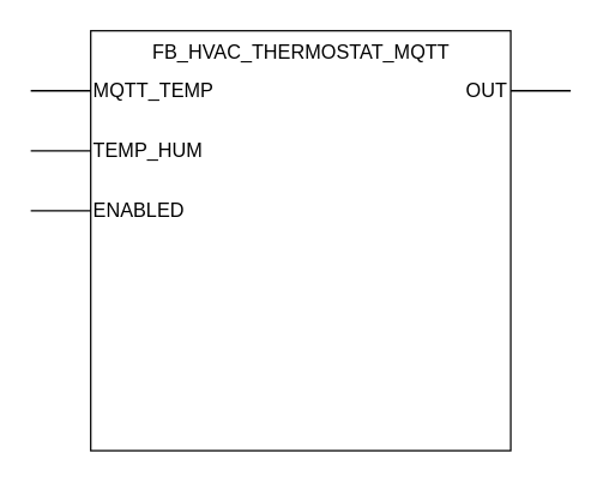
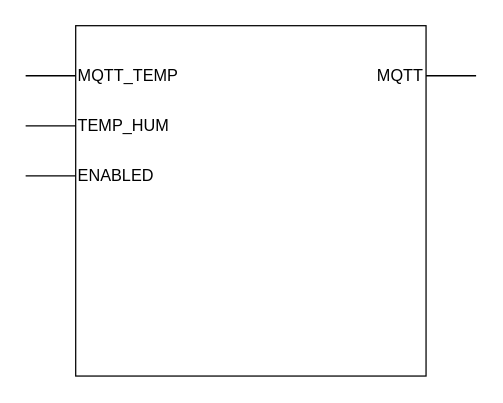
  <mxCell id="0" />
  <mxCell id="1" parent="0" />
  <mxCell id="2" value="" style="whiteSpace=wrap;html=1;aspect=fixed;" parent="1" vertex="1"><mxGeometry x="60" y="20" width="280" height="280" as="geometry" /></mxCell>
- <mxCell id="3" value="&lt;div&gt;&lt;span&gt;FB_HVAC_THERMOSTAT_MQTT&lt;/span&gt;&lt;/div&gt;" style="text;html=1;align=center;fontSize=13;" parent="1" vertex="1"><mxGeometry x="95" y="20" width="210" height="30" as="geometry" /></mxCell>
  <mxCell id="4" value="" style="endArrow=none;html=1;fontSize=13;" parent="1" edge="1"><mxGeometry width="50" height="50" relative="1" as="geometry"><mxPoint x="20" y="60" as="sourcePoint" /><mxPoint x="60" y="60" as="targetPoint" /><Array as="points"><mxPoint x="20" y="60" /></Array></mxGeometry></mxCell>
  <mxCell id="5" value="MQTT_TEMP" style="text;html=1;strokeColor=none;fillColor=none;align=left;verticalAlign=middle;whiteSpace=wrap;rounded=0;fontSize=13;" parent="1" vertex="1"><mxGeometry x="60" y="50" width="80" height="20" as="geometry" /></mxCell>
  <mxCell id="6" value="" style="endArrow=none;html=1;fontSize=13;" parent="1" edge="1"><mxGeometry width="50" height="50" relative="1" as="geometry"><mxPoint x="340" y="60" as="sourcePoint" /><mxPoint x="380" y="60" as="targetPoint" /><Array as="points"><mxPoint x="340" y="60" /></Array></mxGeometry></mxCell>
- <mxCell id="7" value="OUT" style="text;html=1;strokeColor=none;fillColor=none;align=right;verticalAlign=middle;whiteSpace=wrap;rounded=0;fontSize=13;" parent="1" vertex="1"><mxGeometry x="260" y="50" width="80" height="20" as="geometry" /></mxCell>
+ <mxCell id="7" value="MQTT" style="text;html=1;strokeColor=none;fillColor=none;align=right;verticalAlign=middle;whiteSpace=wrap;rounded=0;fontSize=13;" parent="1" vertex="1"><mxGeometry x="260" y="50" width="80" height="20" as="geometry" /></mxCell>
  <mxCell id="8" value="" style="endArrow=none;html=1;fontSize=13;" edge="1" parent="1"><mxGeometry width="50" height="50" relative="1" as="geometry"><mxPoint x="20" y="100" as="sourcePoint" /><mxPoint x="60" y="100" as="targetPoint" /><Array as="points"><mxPoint x="20" y="100" /></Array></mxGeometry></mxCell>
  <mxCell id="9" value="TEMP_HUM" style="text;html=1;strokeColor=none;fillColor=none;align=left;verticalAlign=middle;whiteSpace=wrap;rounded=0;fontSize=13;" vertex="1" parent="1"><mxGeometry x="60" y="90" width="80" height="20" as="geometry" /></mxCell>
  <mxCell id="10" value="" style="endArrow=none;html=1;fontSize=13;" edge="1" parent="1"><mxGeometry width="50" height="50" relative="1" as="geometry"><mxPoint x="20" y="140" as="sourcePoint" /><mxPoint x="60" y="140" as="targetPoint" /><Array as="points"><mxPoint x="20" y="140" /></Array></mxGeometry></mxCell>
  <mxCell id="11" value="ENABLED" style="text;html=1;strokeColor=none;fillColor=none;align=left;verticalAlign=middle;whiteSpace=wrap;rounded=0;fontSize=13;" vertex="1" parent="1"><mxGeometry x="60" y="130" width="80" height="20" as="geometry" /></mxCell>
